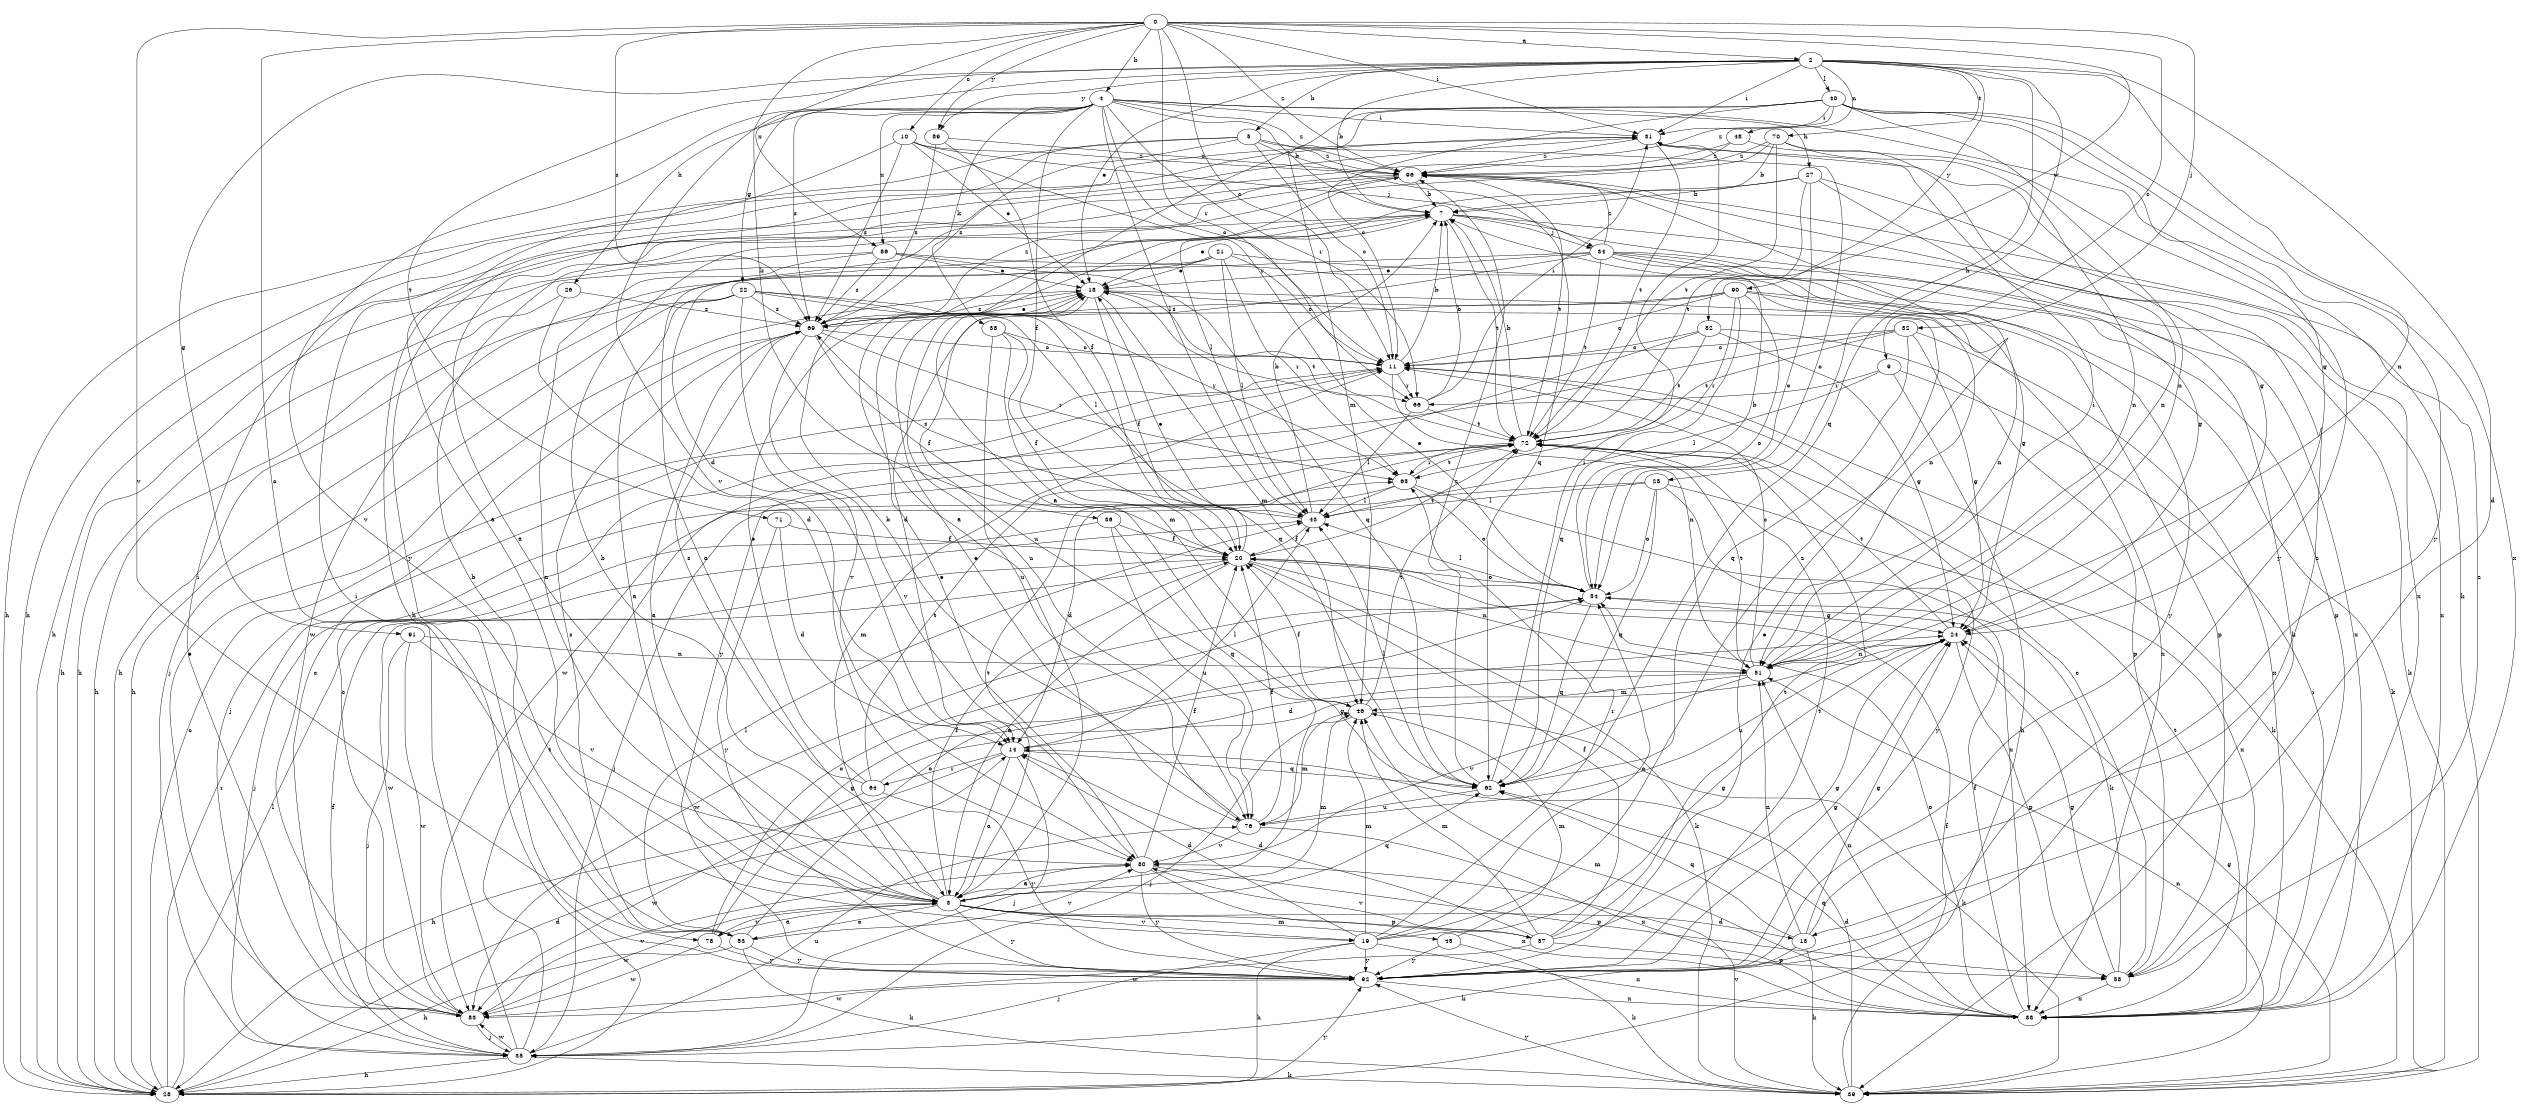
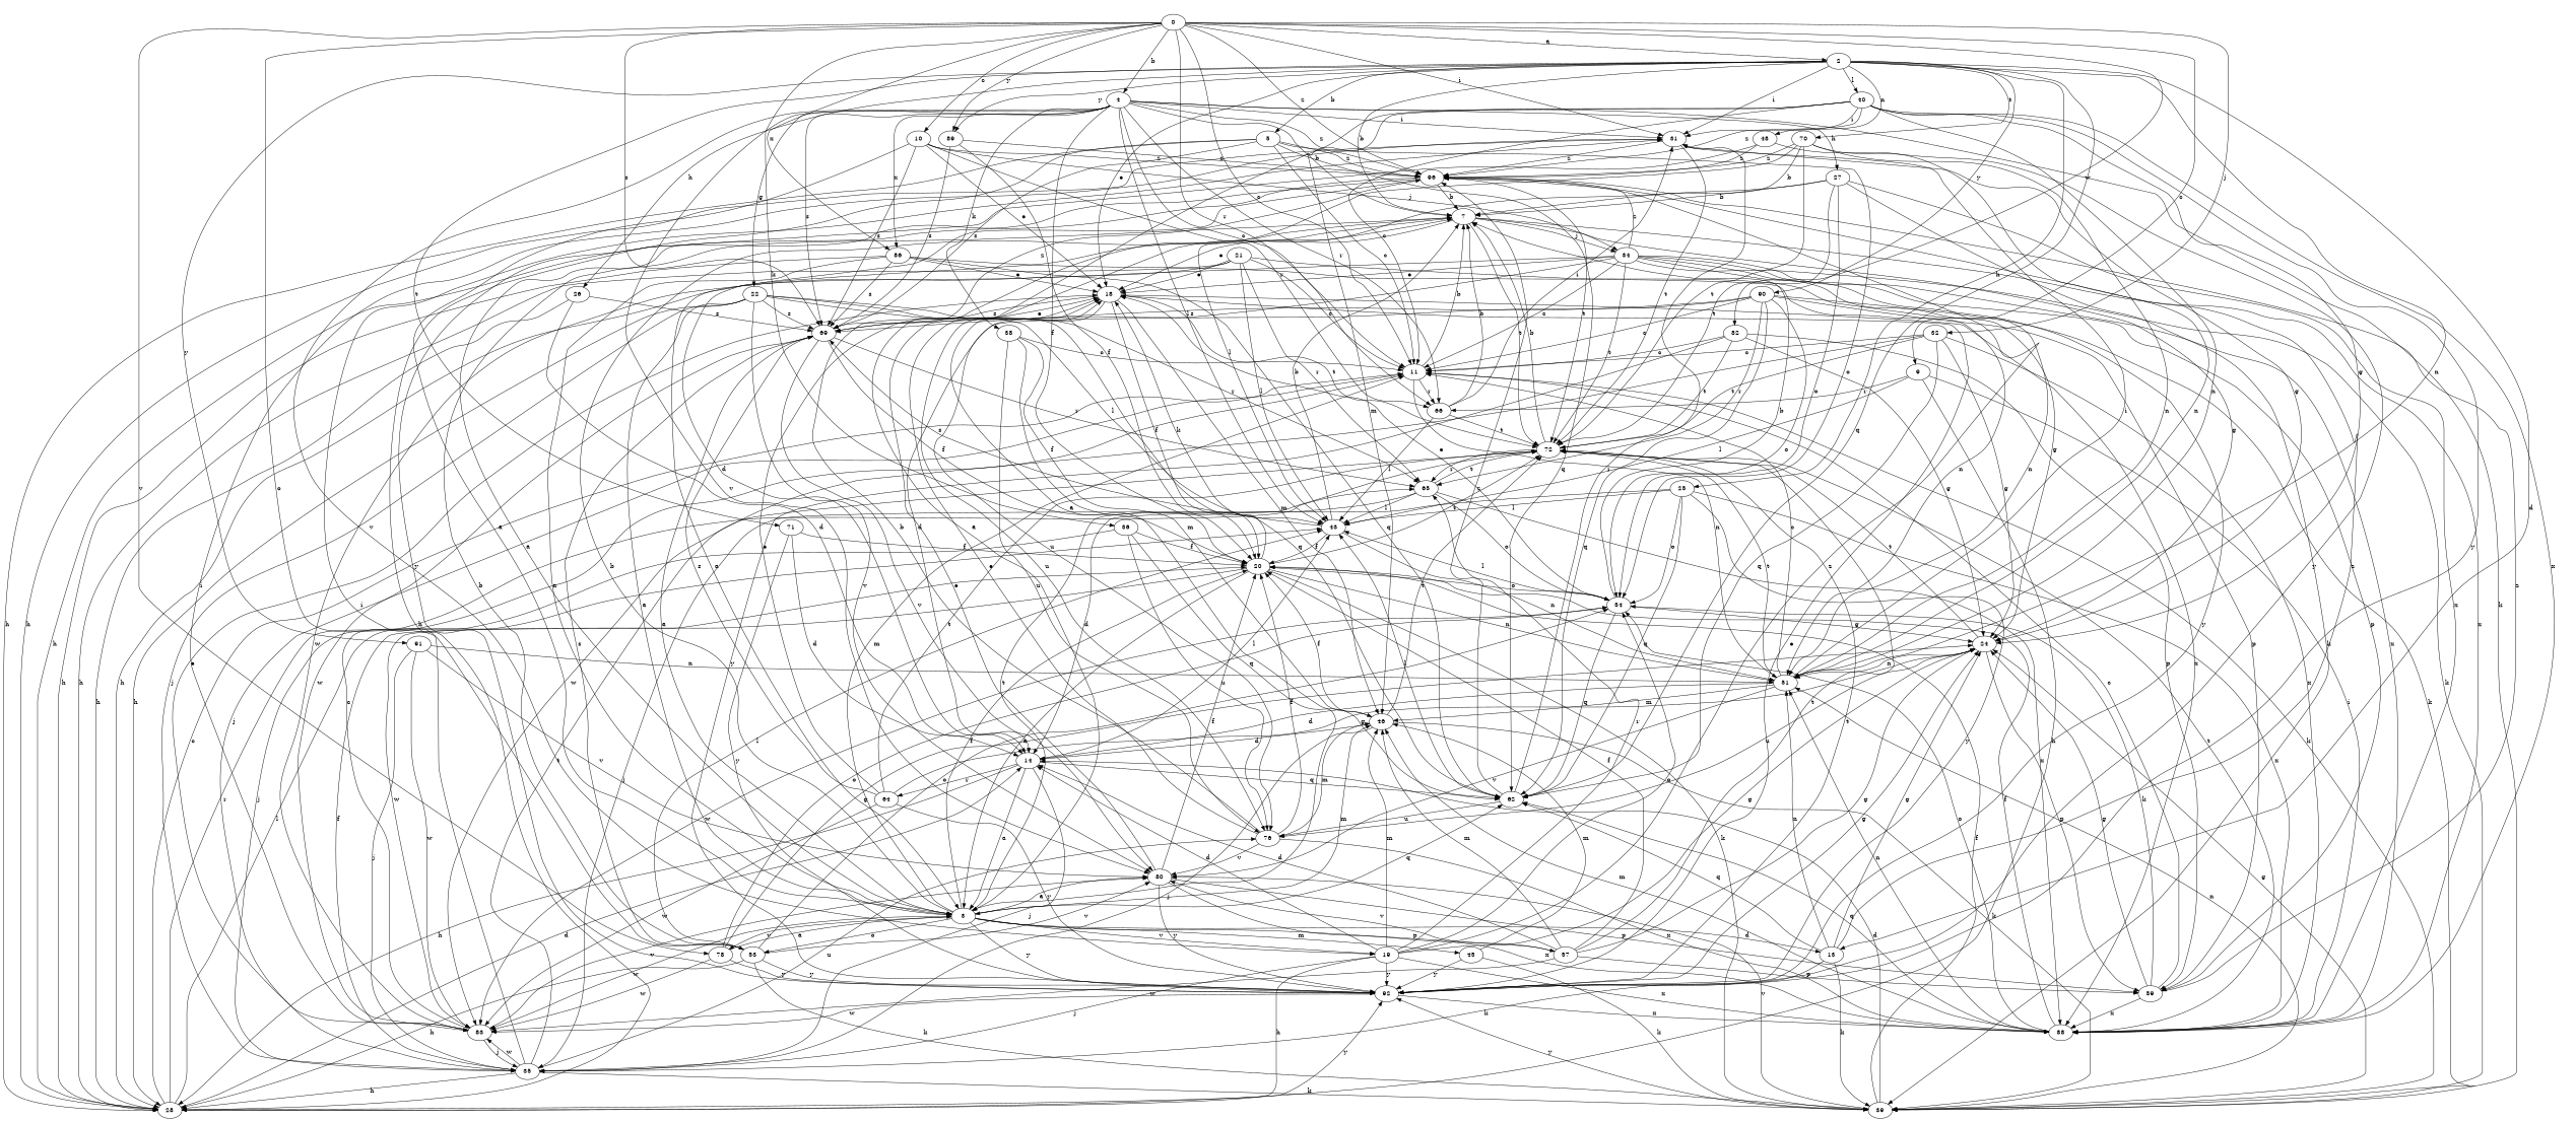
  strict digraph {
    n1 [label=2]
    0
    4
    9
    10
    11
    31
    32
    36
    53
    n11 [label=66]
    69
    78
    82
    86
    89
    96
    5
    7
    13
    n21 [label=18]
    25
    26
    40
    48
    51
    62
    70
    71
    90
    91
    20
    n33 [label=19]
    22
    27
    38
    39
    43
    80
    28
    88
    3
    34
    35
    21
    83
    24
    65
    72
    76
    92
    54
-   58
+   58 [label=59]
    14
    46
    45
    57
    64
    n1 -> 31 [label=i]
    n1 -> 89 [label=y]
    n1 -> 5 [label=b]
    n1 -> 7 [label=b]
    n1 -> 13 [label=d]
    n1 -> n21 [label=e]
    n1 -> 25 [label=h]
    n1 -> 26 [label=h]
    n1 -> 40 [label=l]
    n1 -> 48 [label=n]
    n1 -> 51 [label=n]
    n1 -> 62 [label=q]
    n1 -> 70 [label=t]
    n1 -> 71 [label=t]
    n1 -> 90 [label=y]
-   n1 -> 91 [label=g]
+   n1 -> 91 [label=y]
    0 -> n1 [label=a]
    0 -> 4 [label=b]
    0 -> 9 [label=c]
    0 -> 10 [label=c]
    0 -> 11 [label=c]
    0 -> 31 [label=i]
    0 -> 32 [label=j]
    0 -> 36 [label=k]
    0 -> 53 [label=o]
    0 -> n11 [label=r]
    0 -> 69 [label=s]
    0 -> 78 [label=v]
    0 -> 82 [label=w]
    0 -> 86 [label=x]
    0 -> 89 [label=y]
    0 -> 96 [label=z]
    4 -> 11 [label=c]
    4 -> 31 [label=i]
    4 -> n11 [label=r]
    4 -> 69 [label=s]
    4 -> 86 [label=x]
    4 -> 96 [label=z]
    4 -> 7 [label=b]
    4 -> 20 [label=f]
    4 -> n33 [label=v]
    4 -> 22 [label=g]
    4 -> 27 [label=h]
    4 -> 38 [label=k]
    4 -> 39 [label=k]
    4 -> 43 [label=l]
    4 -> 80 [label=v]
    9 -> n11 [label=r]
    9 -> 43 [label=l]
    9 -> 28 [label=h]
    9 -> 88 [label=i]
    10 -> n11 [label=r]
    10 -> 69 [label=s]
    10 -> 96 [label=z]
    10 -> n21 [label=e]
    10 -> 3 [label=a]
    10 -> 34 [label=j]
    11 -> n11 [label=r]
    11 -> 7 [label=b]
    11 -> 51 [label=n]
    11 -> 39 [label=k]
    11 -> 35 [label=j]
    31 -> 96 [label=z]
    31 -> 28 [label=h]
    31 -> 24 [label=g]
    31 -> 72 [label=t]
    32 -> 11 [label=c]
    32 -> 62 [label=q]
    32 -> 88 [label=x]
    32 -> 83 [label=w]
    32 -> 24 [label=g]
    32 -> 72 [label=t]
    36 -> 62 [label=q]
    36 -> 20 [label=f]
    36 -> 35 [label=j]
    36 -> 76 [label=u]
    53 -> 69 [label=s]
    53 -> 7 [label=b]
    53 -> 39 [label=k]
    53 -> 43 [label=l]
    53 -> 80 [label=v]
    53 -> 28 [label=h]
    53 -> 92 [label=y]
    53 -> 54 [label=o]
    n11 -> 31 [label=i]
    n11 -> 7 [label=b]
    n11 -> 43 [label=l]
    n11 -> 72 [label=t]
    69 -> 96 [label=z]
    69 -> n21 [label=e]
    69 -> 20 [label=f]
    69 -> 80 [label=v]
    69 -> 3 [label=a]
-   69 -> 83 [label=c]
+   69 -> 83 [label=w]
    69 -> 65 [label=r]
    78 -> 3 [label=a]
    78 -> 83 [label=w]
    78 -> 24 [label=g]
    78 -> 92 [label=y]
    78 -> 54 [label=o]
    82 -> 11 [label=c]
    82 -> 24 [label=g]
    82 -> 72 [label=t]
    82 -> 92 [label=y]
    82 -> 58 [label=p]
    86 -> 69 [label=s]
    86 -> n21 [label=e]
    86 -> 51 [label=n]
    86 -> 62 [label=q]
    86 -> 28 [label=h]
    86 -> 3 [label=a]
    89 -> 69 [label=s]
    89 -> 96 [label=z]
    89 -> 20 [label=f]
    96 -> 7 [label=b]
    96 -> 28 [label=h]
    96 -> 3 [label=a]
    96 -> 72 [label=t]
    96 -> 14 [label=d]
    5 -> 11 [label=c]
    5 -> 69 [label=s]
    5 -> 96 [label=z]
    5 -> 62 [label=q]
    5 -> 28 [label=h]
    5 -> 92 [label=y]
    5 -> 54 [label=o]
    7 -> n21 [label=e]
    7 -> 88 [label=x]
    7 -> 3 [label=a]
    7 -> 34 [label=j]
    7 -> 24 [label=g]
    7 -> 72 [label=t]
    13 -> 96 [label=z]
    13 -> 51 [label=n]
    13 -> 62 [label=q]
    13 -> 39 [label=k]
    13 -> 35 [label=k]
    13 -> 24 [label=g]
    n21 -> 69 [label=s]
    n21 -> 20 [label=f]
    n21 -> 88 [label=x]
    n21 -> 72 [label=t]
    n21 -> 76 [label=u]
    n21 -> 46 [label=m]
    25 -> 62 [label=q]
    25 -> 43 [label=l]
    25 -> 88 [label=x]
    25 -> 35 [label=j]
    25 -> 92 [label=y]
    25 -> 54 [label=o]
    26 -> 69 [label=s]
    26 -> 28 [label=h]
    26 -> 14 [label=d]
    40 -> 11 [label=c]
    40 -> 31 [label=i]
    40 -> 96 [label=z]
    40 -> 51 [label=n]
    40 -> 88 [label=x]
    40 -> 3 [label=a]
    40 -> 24 [label=g]
    40 -> 92 [label=y]
    40 -> 46 [label=m]
    48 -> 96 [label=z]
    48 -> 51 [label=n]
    48 -> 28 [label=h]
    51 -> 11 [label=c]
    51 -> 31 [label=i]
    51 -> 80 [label=v]
    51 -> 72 [label=t]
    51 -> 14 [label=d]
    51 -> 46 [label=m]
    62 -> 31 [label=i]
    62 -> 96 [label=z]
    62 -> 43 [label=l]
    62 -> 76 [label=u]
    70 -> 96 [label=z]
    70 -> 7 [label=b]
    70 -> 51 [label=n]
    70 -> 3 [label=a]
    70 -> 72 [label=t]
    70 -> 92 [label=y]
    71 -> 20 [label=f]
    71 -> 92 [label=y]
    71 -> 14 [label=d]
    90 -> 11 [label=c]
    90 -> 69 [label=s]
    90 -> 62 [label=q]
    90 -> 39 [label=k]
    90 -> 65 [label=r]
    90 -> 54 [label=o]
    90 -> 58 [label=p]
    90 -> 14 [label=d]
    91 -> 51 [label=n]
    91 -> 80 [label=v]
    91 -> 35 [label=j]
    91 -> 83 [label=w]
-   20 -> n21 [label=e]
+   20 -> n21 [label=k]
    20 -> 51 [label=n]
    20 -> 39 [label=k]
    20 -> 3 [label=a]
    20 -> 83 [label=w]
    20 -> 72 [label=t]
    20 -> 54 [label=o]
    n33 -> 96 [label=z]
    n33 -> 28 [label=h]
    n33 -> 88 [label=x]
    n33 -> 35 [label=j]
    n33 -> 24 [label=g]
    n33 -> 65 [label=r]
    n33 -> 92 [label=y]
    n33 -> 54 [label=o]
    n33 -> 14 [label=d]
    n33 -> 46 [label=m]
    22 -> 69 [label=s]
    22 -> 62 [label=q]
    22 -> 43 [label=l]
    22 -> 80 [label=v]
    22 -> 28 [label=h]
    22 -> 3 [label=a]
    22 -> 35 [label=j]
    22 -> 65 [label=r]
    27 -> 7 [label=b]
    27 -> 39 [label=k]
    27 -> 43 [label=l]
    27 -> 88 [label=x]
    27 -> 72 [label=t]
    27 -> 54 [label=o]
    38 -> 11 [label=c]
    38 -> 20 [label=f]
    38 -> 76 [label=u]
    38 -> 46 [label=m]
    39 -> 51 [label=n]
    39 -> 20 [label=f]
    39 -> 80 [label=v]
    39 -> 24 [label=g]
    39 -> 92 [label=y]
    39 -> 14 [label=d]
    43 -> 69 [label=s]
    43 -> 7 [label=b]
+   43 -> 51 [label=n]
    43 -> 20 [label=f]
    80 -> n21 [label=e]
    80 -> 20 [label=f]
    80 -> 88 [label=x]
    80 -> 3 [label=a]
    80 -> 92 [label=y]
    80 -> 58 [label=p]
    28 -> 11 [label=c]
    28 -> 43 [label=l]
    28 -> 65 [label=r]
    28 -> 92 [label=y]
    28 -> 14 [label=d]
    88 -> 51 [label=n]
    88 -> 62 [label=q]
    88 -> 20 [label=f]
    88 -> 72 [label=t]
    88 -> 54 [label=o]
    88 -> 46 [label=m]
    3 -> 11 [label=m]
    3 -> 53 [label=o]
    3 -> 78 [label=v]
    3 -> 7 [label=b]
    3 -> 13 [label=d]
    3 -> 62 [label=q]
    3 -> 20 [label=f]
    3 -> n33 [label=v]
    3 -> 83 [label=w]
    3 -> 72 [label=t]
    3 -> 92 [label=y]
    3 -> 46 [label=m]
    3 -> 45 [label=m]
    3 -> 57 [label=p]
-   69 -> 11 [label=c]
+   34 -> 11 [label=c]
    34 -> 96 [label=z]
    34 -> n21 [label=e]
    34 -> 51 [label=n]
    34 -> 39 [label=k]
    34 -> 28 [label=h]
    34 -> 88 [label=x]
    34 -> 72 [label=t]
    34 -> 76 [label=u]
    34 -> 92 [label=y]
    34 -> 58 [label=p]
    35 -> 31 [label=i]
    35 -> 20 [label=f]
    35 -> 39 [label=k]
    35 -> 28 [label=h]
    35 -> 83 [label=w]
    35 -> 72 [label=t]
    35 -> 76 [label=u]
    21 -> 11 [label=c]
    21 -> n21 [label=e]
    21 -> 43 [label=l]
    21 -> 28 [label=h]
    21 -> 83 [label=w]
    21 -> 24 [label=g]
    21 -> 65 [label=r]
    83 -> 11 [label=c]
    83 -> 31 [label=i]
    83 -> n21 [label=e]
    83 -> 80 [label=v]
    83 -> 35 [label=j]
    24 -> 51 [label=n]
    24 -> 72 [label=t]
    24 -> 76 [label=u]
    24 -> 58 [label=p]
    65 -> 43 [label=l]
    65 -> 88 [label=x]
    65 -> 72 [label=t]
    65 -> 54 [label=o]
    65 -> 14 [label=d]
    72 -> 7 [label=b]
    72 -> 65 [label=r]
    76 -> 7 [label=b]
    76 -> n21 [label=e]
    76 -> 20 [label=f]
    76 -> 80 [label=v]
    76 -> 88 [label=x]
    76 -> 46 [label=m]
    92 -> n21 [label=e]
    92 -> 88 [label=x]
    92 -> 83 [label=w]
    92 -> 24 [label=g]
    92 -> 72 [label=t]
    54 -> 7 [label=b]
    54 -> n21 [label=e]
    54 -> 62 [label=q]
    54 -> 43 [label=l]
    54 -> 83 [label=w]
    54 -> 24 [label=g]
    58 -> 11 [label=c]
    58 -> 96 [label=z]
    58 -> 88 [label=x]
    58 -> 24 [label=g]
    58 -> 54 [label=k]
    14 -> 62 [label=q]
    14 -> 43 [label=l]
    14 -> 28 [label=h]
    14 -> 3 [label=a]
    14 -> 35 [label=j]
    14 -> 64 [label=r]
    46 -> 20 [label=f]
    46 -> 39 [label=k]
    46 -> 35 [label=j]
    46 -> 72 [label=t]
+   46 -> 14 [label=d]
    45 -> 39 [label=k]
    45 -> 92 [label=y]
    45 -> 46 [label=m]
    57 -> 20 [label=f]
    57 -> 80 [label=v]
    57 -> 83 [label=w]
    57 -> 24 [label=g]
    57 -> 72 [label=t]
    57 -> 58 [label=p]
    57 -> 14 [label=d]
    57 -> 46 [label=m]
    64 -> 69 [label=s]
    64 -> n21 [label=e]
    64 -> 83 [label=w]
    64 -> 24 [label=g]
    64 -> 72 [label=t]
    64 -> 92 [label=y]
  }
